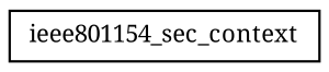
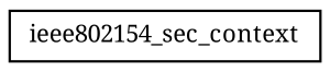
  digraph {
    rankdir=LR
    fontname="Noto Serif"
-   n1 [color=black fillcolor=white fontname="Noto Serif" fontsize=10 height=0.2 label=ieee801154_sec_context shape=record style=filled width=0.4]
+   n1 [color=black fillcolor=white fontname="Noto Serif" fontsize=10 height=0.2 label=ieee802154_sec_context shape=record style=filled width=0.4]
  }
